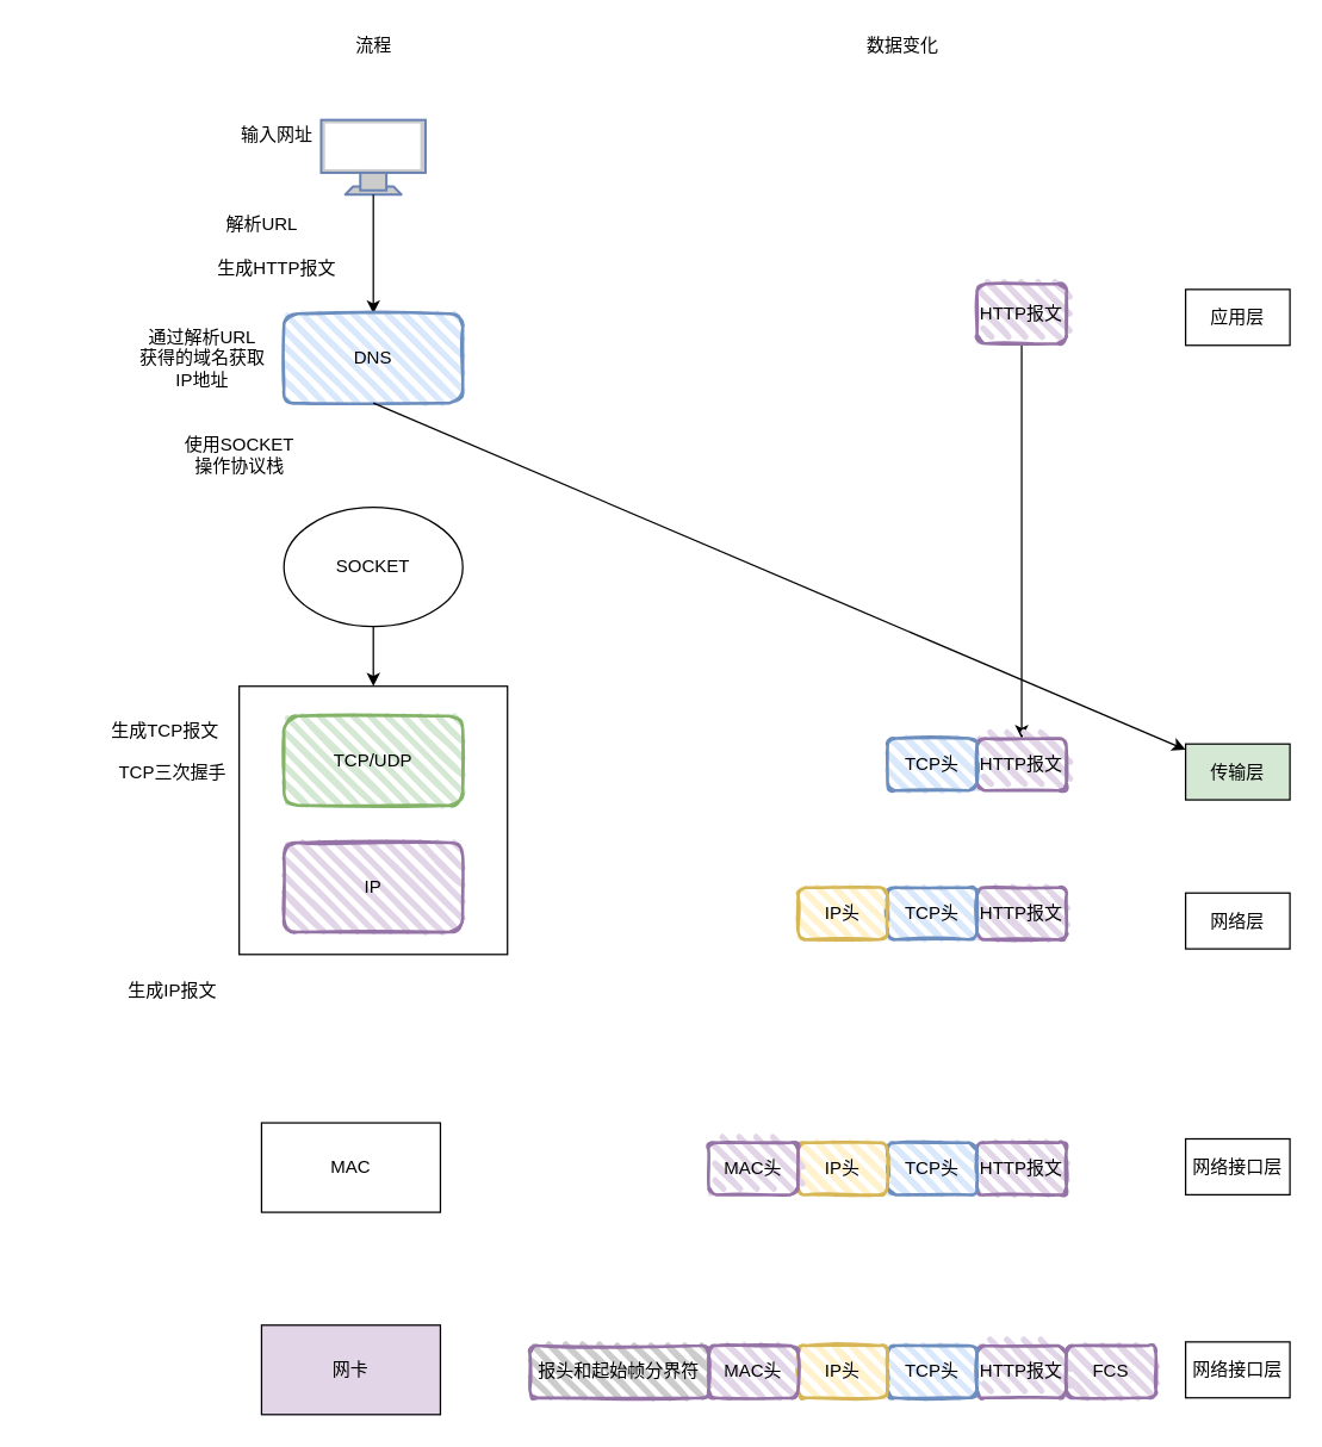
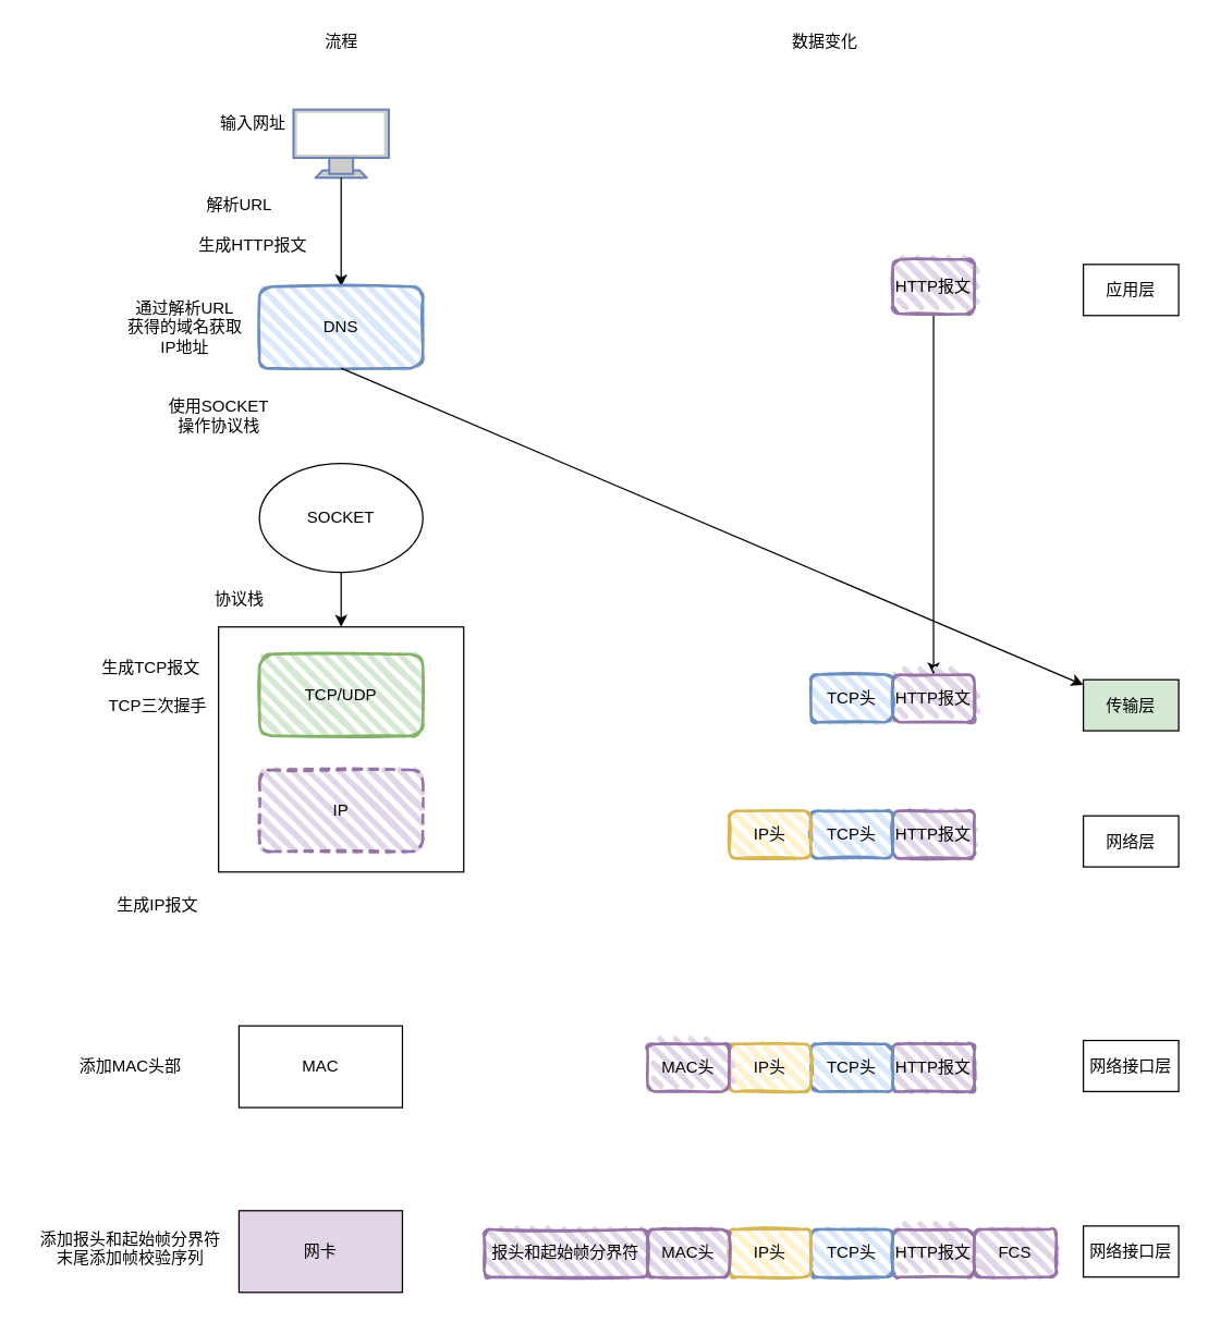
  <mxCell id="0" />
  <mxCell id="1" parent="0" />
  <mxCell id="2" value="" style="fontColor=#0066CC;verticalAlign=top;verticalLabelPosition=bottom;labelPosition=center;align=center;html=1;outlineConnect=0;fillColor=#CCCCCC;strokeColor=#6881B3;gradientColor=none;gradientDirection=north;strokeWidth=2;shape=mxgraph.networks.monitor;" vertex="1" parent="1"><mxGeometry x="215" y="80" width="70" height="50" as="geometry" /></mxCell>
  <mxCell id="3" value="" style="endArrow=classic;html=1;rounded=0;exitX=0.5;exitY=1;exitDx=0;exitDy=0;exitPerimeter=0;" edge="1" parent="1" source="2"><mxGeometry width="50" height="50" relative="1" as="geometry"><mxPoint x="455" y="150" as="sourcePoint" /><mxPoint x="250" y="210" as="targetPoint" /></mxGeometry></mxCell>
  <mxCell id="4" value="输入网址" style="text;html=1;align=center;verticalAlign=middle;resizable=0;points=[];autosize=1;strokeColor=none;fillColor=none;" vertex="1" parent="1"><mxGeometry x="155" y="80" width="60" height="20" as="geometry" /></mxCell>
  <mxCell id="5" value="解析URL" style="text;html=1;align=center;verticalAlign=middle;resizable=0;points=[];autosize=1;strokeColor=none;fillColor=none;" vertex="1" parent="1"><mxGeometry x="145" y="140" width="60" height="20" as="geometry" /></mxCell>
  <mxCell id="6" value="生成HTTP报文" style="text;html=1;align=center;verticalAlign=middle;resizable=0;points=[];autosize=1;strokeColor=none;fillColor=none;" vertex="1" parent="1"><mxGeometry x="140" y="170" width="90" height="20" as="geometry" /></mxCell>
  <mxCell id="7" value="DNS" style="rounded=1;whiteSpace=wrap;html=1;strokeWidth=2;fillWeight=4;hachureGap=8;hachureAngle=45;fillColor=#dae8fc;sketch=1;strokeColor=#6c8ebf;" vertex="1" parent="1"><mxGeometry x="190" y="210" width="120" height="60" as="geometry" /></mxCell>
  <mxCell id="8" value="通过解析URL&lt;br&gt;获得的域名获取&lt;br&gt;IP地址" style="text;html=1;align=center;verticalAlign=middle;resizable=0;points=[];autosize=1;strokeColor=none;fillColor=none;" vertex="1" parent="1"><mxGeometry x="85" y="215" width="100" height="50" as="geometry" /></mxCell>
  <mxCell id="9" value="" style="edgeStyle=orthogonalEdgeStyle;rounded=0;orthogonalLoop=1;jettySize=auto;html=1;" edge="1" parent="1" source="10" target="13"><mxGeometry relative="1" as="geometry" /></mxCell>
  <mxCell id="10" value="SOCKET" style="ellipse;whiteSpace=wrap;html=1;" vertex="1" parent="1"><mxGeometry x="190" y="340" width="120" height="80" as="geometry" /></mxCell>
  <mxCell id="11" value="" style="endArrow=classic;html=1;rounded=0;exitX=0.5;exitY=1;exitDx=0;exitDy=0;" edge="1" parent="1" source="7" target="32"><mxGeometry width="50" height="50" relative="1" as="geometry"><mxPoint x="455" y="310" as="sourcePoint" /><mxPoint x="505" y="260" as="targetPoint" /></mxGeometry></mxCell>
  <mxCell id="12" value="使用SOCKET&lt;br&gt;操作协议栈" style="text;html=1;align=center;verticalAlign=middle;resizable=0;points=[];autosize=1;strokeColor=none;fillColor=none;" vertex="1" parent="1"><mxGeometry x="115" y="290" width="90" height="30" as="geometry" /></mxCell>
  <mxCell id="13" value="" style="whiteSpace=wrap;html=1;aspect=fixed;" vertex="1" parent="1"><mxGeometry x="160" y="460" width="180" height="180" as="geometry" /></mxCell>
  <mxCell id="14" value="TCP/UDP" style="rounded=1;whiteSpace=wrap;html=1;strokeWidth=2;fillWeight=4;hachureGap=8;hachureAngle=45;fillColor=#d5e8d4;sketch=1;strokeColor=#82b366;" vertex="1" parent="1"><mxGeometry x="190" y="480" width="120" height="60" as="geometry" /></mxCell>
- <mxCell id="15" value="IP" style="rounded=1;whiteSpace=wrap;html=1;strokeWidth=2;fillWeight=4;hachureGap=8;hachureAngle=45;fillColor=#e1d5e7;sketch=1;strokeColor=#9673a6;" vertex="1" parent="1"><mxGeometry x="190" y="565" width="120" height="60" as="geometry" /></mxCell>
+ <mxCell id="15" value="IP" style="rounded=1;whiteSpace=wrap;html=1;strokeWidth=2;fillWeight=4;hachureGap=8;hachureAngle=45;fillColor=#e1d5e7;sketch=1;strokeColor=#9673a6;dashed=1;" vertex="1" parent="1"><mxGeometry x="190" y="565" width="120" height="60" as="geometry" /></mxCell>
  <mxCell id="16" value="TCP三次握手" style="text;html=1;align=center;verticalAlign=middle;resizable=0;points=[];autosize=1;strokeColor=none;fillColor=none;" vertex="1" parent="1"><mxGeometry x="70" y="507.5" width="90" height="20" as="geometry" /></mxCell>
  <mxCell id="17" value="流程" style="text;html=1;align=center;verticalAlign=middle;resizable=0;points=[];autosize=1;strokeColor=none;fillColor=none;" vertex="1" parent="1"><mxGeometry x="230" y="20" width="40" height="20" as="geometry" /></mxCell>
  <mxCell id="18" value="数据变化" style="text;html=1;align=center;verticalAlign=middle;resizable=0;points=[];autosize=1;strokeColor=none;fillColor=none;" vertex="1" parent="1"><mxGeometry x="575" y="20" width="60" height="20" as="geometry" /></mxCell>
  <mxCell id="19" value="" style="edgeStyle=orthogonalEdgeStyle;rounded=0;orthogonalLoop=1;jettySize=auto;html=1;" edge="1" parent="1" source="20" target="21"><mxGeometry relative="1" as="geometry" /></mxCell>
  <mxCell id="20" value="HTTP报文" style="rounded=1;whiteSpace=wrap;html=1;strokeWidth=2;fillWeight=4;hachureGap=8;hachureAngle=45;fillColor=#e1d5e7;sketch=1;strokeColor=#9673a6;" vertex="1" parent="1"><mxGeometry x="655" y="190" width="60" height="40" as="geometry" /></mxCell>
  <mxCell id="21" value="HTTP报文" style="rounded=1;whiteSpace=wrap;html=1;strokeWidth=2;fillWeight=4;hachureGap=8;hachureAngle=45;fillColor=#e1d5e7;sketch=1;strokeColor=#9673a6;" vertex="1" parent="1"><mxGeometry x="655" y="495" width="60" height="35" as="geometry" /></mxCell>
  <mxCell id="22" value="生成TCP报文" style="text;html=1;align=center;verticalAlign=middle;resizable=0;points=[];autosize=1;strokeColor=none;fillColor=none;" vertex="1" parent="1"><mxGeometry x="65" y="480" width="90" height="20" as="geometry" /></mxCell>
  <mxCell id="23" value="TCP头" style="rounded=1;whiteSpace=wrap;html=1;strokeWidth=2;fillWeight=4;hachureGap=8;hachureAngle=45;fillColor=#dae8fc;sketch=1;strokeColor=#6c8ebf;" vertex="1" parent="1"><mxGeometry x="595" y="495" width="60" height="35" as="geometry" /></mxCell>
  <mxCell id="24" value="HTTP报文" style="rounded=1;whiteSpace=wrap;html=1;strokeWidth=2;fillWeight=4;hachureGap=8;hachureAngle=45;fillColor=#e1d5e7;sketch=1;strokeColor=#9673a6;" vertex="1" parent="1"><mxGeometry x="655" y="595" width="60" height="35" as="geometry" /></mxCell>
  <mxCell id="25" value="TCP头" style="rounded=1;whiteSpace=wrap;html=1;strokeWidth=2;fillWeight=4;hachureGap=8;hachureAngle=45;fillColor=#dae8fc;sketch=1;strokeColor=#6c8ebf;" vertex="1" parent="1"><mxGeometry x="595" y="595" width="60" height="35" as="geometry" /></mxCell>
  <mxCell id="26" value="IP头" style="rounded=1;whiteSpace=wrap;html=1;strokeWidth=2;fillWeight=4;hachureGap=8;hachureAngle=45;fillColor=#fff2cc;sketch=1;strokeColor=#d6b656;" vertex="1" parent="1"><mxGeometry x="535" y="595" width="60" height="35" as="geometry" /></mxCell>
  <mxCell id="27" value="生成IP报文" style="text;html=1;align=center;verticalAlign=middle;resizable=0;points=[];autosize=1;strokeColor=none;fillColor=none;" vertex="1" parent="1"><mxGeometry x="80" y="655" width="70" height="20" as="geometry" /></mxCell>
+ <mxCell id="28" value="协议栈" style="text;html=1;align=center;verticalAlign=middle;resizable=0;points=[];autosize=1;strokeColor=none;fillColor=none;" vertex="1" parent="1"><mxGeometry x="150" y="430" width="50" height="20" as="geometry" /></mxCell>
  <mxCell id="29" value="MAC" style="rounded=0;whiteSpace=wrap;html=1;" vertex="1" parent="1"><mxGeometry x="175" y="753" width="120" height="60" as="geometry" /></mxCell>
+ <mxCell id="30" value="添加MAC头部" style="text;html=1;align=center;verticalAlign=middle;resizable=0;points=[];autosize=1;strokeColor=none;fillColor=none;" vertex="1" parent="1"><mxGeometry x="50" y="772.5" width="90" height="20" as="geometry" /></mxCell>
  <mxCell id="31" value="应用层" style="whiteSpace=wrap;html=1;" vertex="1" parent="1"><mxGeometry x="795" y="193.75" width="70" height="37.5" as="geometry" /></mxCell>
  <mxCell id="32" value="传输层" style="whiteSpace=wrap;html=1;fillColor=#d5e8d4;" vertex="1" parent="1"><mxGeometry x="795" y="498.75" width="70" height="37.5" as="geometry" /></mxCell>
  <mxCell id="33" value="网络层" style="whiteSpace=wrap;html=1;" vertex="1" parent="1"><mxGeometry x="795" y="598.75" width="70" height="37.5" as="geometry" /></mxCell>
  <mxCell id="34" value="网络接口层" style="whiteSpace=wrap;html=1;" vertex="1" parent="1"><mxGeometry x="795" y="763.75" width="70" height="37.5" as="geometry" /></mxCell>
  <mxCell id="35" value="网络接口层" style="whiteSpace=wrap;html=1;" vertex="1" parent="1"><mxGeometry x="795" y="900" width="70" height="37.5" as="geometry" /></mxCell>
  <mxCell id="36" value="网卡" style="whiteSpace=wrap;html=1;fillColor=#e1d5e7;" vertex="1" parent="1"><mxGeometry x="175" y="888.75" width="120" height="60" as="geometry" /></mxCell>
  <mxCell id="37" value="HTTP报文" style="rounded=1;whiteSpace=wrap;html=1;strokeWidth=2;fillWeight=4;hachureGap=8;hachureAngle=45;fillColor=#e1d5e7;sketch=1;strokeColor=#9673a6;" vertex="1" parent="1"><mxGeometry x="655" y="766.25" width="60" height="35" as="geometry" /></mxCell>
  <mxCell id="38" value="TCP头" style="rounded=1;whiteSpace=wrap;html=1;strokeWidth=2;fillWeight=4;hachureGap=8;hachureAngle=45;fillColor=#dae8fc;sketch=1;strokeColor=#6c8ebf;" vertex="1" parent="1"><mxGeometry x="595" y="766.25" width="60" height="35" as="geometry" /></mxCell>
  <mxCell id="39" value="IP头" style="rounded=1;whiteSpace=wrap;html=1;strokeWidth=2;fillWeight=4;hachureGap=8;hachureAngle=45;fillColor=#fff2cc;sketch=1;strokeColor=#d6b656;" vertex="1" parent="1"><mxGeometry x="535" y="766.25" width="60" height="35" as="geometry" /></mxCell>
  <mxCell id="40" value="MAC头" style="rounded=1;whiteSpace=wrap;html=1;strokeWidth=2;fillWeight=4;hachureGap=8;hachureAngle=45;fillColor=#e1d5e7;sketch=1;strokeColor=#9673a6;" vertex="1" parent="1"><mxGeometry x="475" y="766.25" width="60" height="35" as="geometry" /></mxCell>
  <mxCell id="41" value="HTTP报文" style="rounded=1;whiteSpace=wrap;html=1;strokeWidth=2;fillWeight=4;hachureGap=8;hachureAngle=45;fillColor=#e1d5e7;sketch=1;strokeColor=#9673a6;" vertex="1" parent="1"><mxGeometry x="655" y="902.5" width="60" height="35" as="geometry" /></mxCell>
  <mxCell id="42" value="TCP头" style="rounded=1;whiteSpace=wrap;html=1;strokeWidth=2;fillWeight=4;hachureGap=8;hachureAngle=45;fillColor=#dae8fc;sketch=1;strokeColor=#6c8ebf;" vertex="1" parent="1"><mxGeometry x="595" y="902.5" width="60" height="35" as="geometry" /></mxCell>
  <mxCell id="43" value="IP头" style="rounded=1;whiteSpace=wrap;html=1;strokeWidth=2;fillWeight=4;hachureGap=8;hachureAngle=45;fillColor=#fff2cc;sketch=1;strokeColor=#d6b656;" vertex="1" parent="1"><mxGeometry x="535" y="902.5" width="60" height="35" as="geometry" /></mxCell>
  <mxCell id="44" value="MAC头" style="rounded=1;whiteSpace=wrap;html=1;strokeWidth=2;fillWeight=4;hachureGap=8;hachureAngle=45;fillColor=#e1d5e7;sketch=1;strokeColor=#9673a6;" vertex="1" parent="1"><mxGeometry x="475" y="902.5" width="60" height="35" as="geometry" /></mxCell>
- <mxCell id="45" value="报头和起始帧分界符" style="rounded=1;whiteSpace=wrap;html=1;strokeWidth=2;fillWeight=4;hachureGap=8;hachureAngle=45;fillColor=#cccccc;sketch=1;strokeColor=#9673a6;" vertex="1" parent="1"><mxGeometry x="355" y="902.5" width="120" height="35" as="geometry" /></mxCell>
+ <mxCell id="45" value="报头和起始帧分界符" style="rounded=1;whiteSpace=wrap;html=1;strokeWidth=2;fillWeight=4;hachureGap=8;hachureAngle=45;fillColor=#e1d5e7;sketch=1;strokeColor=#9673a6;" vertex="1" parent="1"><mxGeometry x="355" y="902.5" width="120" height="35" as="geometry" /></mxCell>
  <mxCell id="46" value="FCS" style="rounded=1;whiteSpace=wrap;html=1;strokeWidth=2;fillWeight=4;hachureGap=8;hachureAngle=45;fillColor=#e1d5e7;sketch=1;strokeColor=#9673a6;" vertex="1" parent="1"><mxGeometry x="715" y="902.5" width="60" height="35" as="geometry" /></mxCell>
+ <mxCell id="47" value="添加&lt;span&gt;报头和起始帧分界符&lt;br&gt;末尾添加帧校验序列&lt;br&gt;&lt;br&gt;&lt;/span&gt;" style="text;html=1;align=center;verticalAlign=middle;resizable=0;points=[];autosize=1;strokeColor=none;fillColor=none;" vertex="1" parent="1"><mxGeometry x="20" y="898.75" width="150" height="50" as="geometry" /></mxCell>
